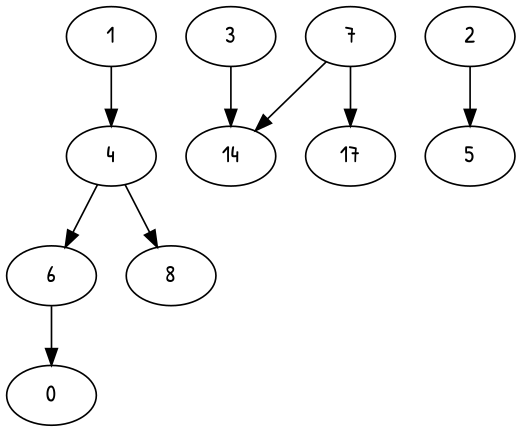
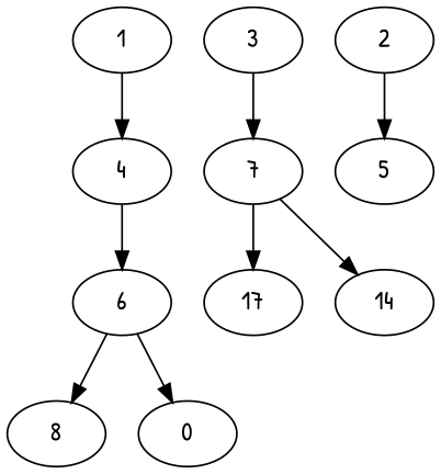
  digraph {
    fontname="Patrick Hand"
    node [alpha=0.17 fontname="Patrick Hand"]
    edge [fontname="Patrick Hand"]
    1 [alpha=0.02 expect_size=636544219660160]
    4 [expect_size=12644701965547600]
    3 [alpha=0.12 expect_size=153146787330363328]
    7 [alpha=0.09 expect_size=89395679021332]
    6 [alpha=0.05 expect_size=1141807207281590272]
    8 [expect_size=8992645650613101]
    n7 [alpha=0.10 expect_size=2381127027244662784 label=17]
    n8 [alpha=0.10 expect_size=39351044215406592000 label=14]
    n9 [alpha=0.05 expect_size=8026942066377233 label=0]
    2 [alpha=0.03 expect_size=2056885255478061]
    5 [alpha=0.01 expect_size=293322275458749056]
    1 -> 4
    4 -> 6
-   4 -> 8
-   3 -> n8
+   6 -> 8
+   3 -> 7
    7 -> n7
    7 -> n8
    6 -> n9
    2 -> 5
  }
